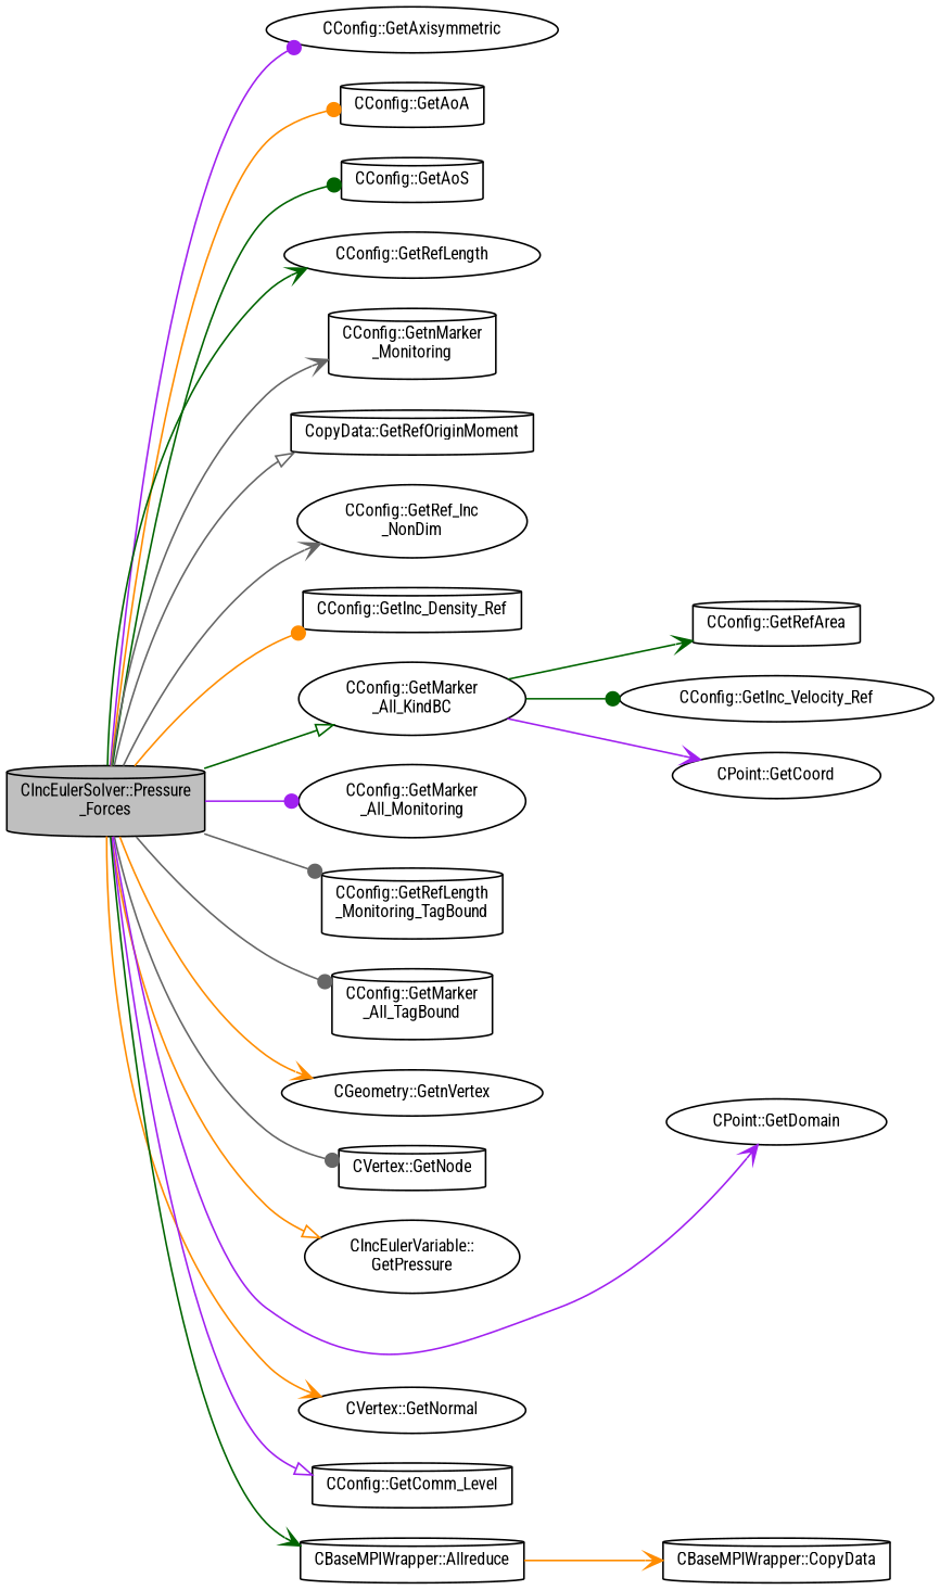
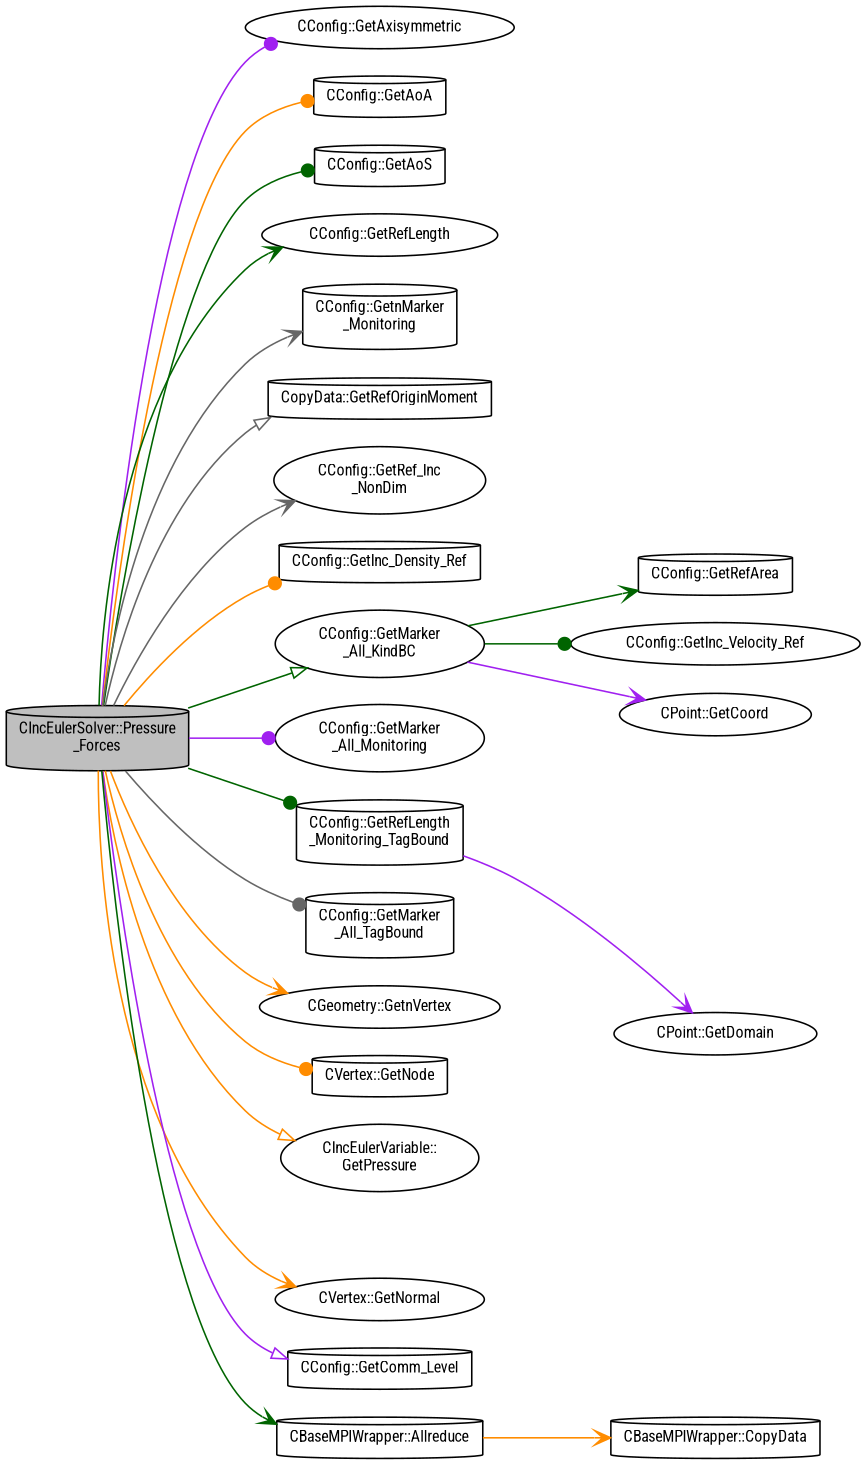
  digraph {
    fontname="Roboto Condensed"
    rankdir=LR
    node [color=black fillcolor=white fontname="Roboto Condensed" fontsize=10 shape=cylinder style=filled]
    edge [arrowhead=vee color=darkorange fontname="Roboto Condensed" fontsize=10 labelfontname=Helvetica labelfontsize=10 style=solid]
    n1 [fillcolor=grey75 fontcolor=black height=0.2 label="CIncEulerSolver::Pressure\l_Forces" width=0.4]
    n2 [height=0.2 label="CConfig::GetAxisymmetric" shape=ellipse width=0.4]
    n3 [height=0.2 label="CConfig::GetAoA" width=0.4]
    n4 [height=0.2 label="CConfig::GetAoS" width=0.4]
    n5 [height=0.2 label="CConfig::GetRefLength" shape=ellipse width=0.4]
    n6 [height=0.2 label="CConfig::GetnMarker\l_Monitoring" width=0.4]
    n7 [height=0.2 label="CopyData::GetRefOriginMoment" width=0.4]
    n8 [height=0.2 label="CConfig::GetRef_Inc\l_NonDim" shape=ellipse width=0.4]
    n9 [height=0.2 label="CConfig::GetInc_Density_Ref" width=0.4]
    n10 [height=0.2 label="CConfig::GetMarker\l_All_KindBC" shape=ellipse width=0.4]
    n11 [height=0.2 label="CConfig::GetMarker\l_All_Monitoring" shape=ellipse width=0.4]
    n12 [height=0.2 label="CConfig::GetRefLength\l_Monitoring_TagBound" width=0.4]
    n13 [height=0.2 label="CConfig::GetMarker\l_All_TagBound" width=0.4]
    n14 [height=0.2 label="CGeometry::GetnVertex" shape=ellipse width=0.4]
    n15 [height=0.2 label="CVertex::GetNode" width=0.4]
    n16 [height=0.2 label="CIncEulerVariable::\lGetPressure" shape=ellipse width=0.4]
    n17 [height=0.2 label="CPoint::GetDomain" shape=ellipse width=0.4]
    n18 [height=0.2 label="CVertex::GetNormal" shape=ellipse width=0.4]
    n19 [height=0.2 label="CConfig::GetComm_Level" width=0.4]
    n20 [height=0.2 label="CBaseMPIWrapper::Allreduce" width=0.4]
    n21 [height=0.2 label="CConfig::GetRefArea" width=0.4]
    n22 [height=0.2 label="CConfig::GetInc_Velocity_Ref" shape=ellipse width=0.4]
    n23 [height=0.2 label="CPoint::GetCoord" shape=ellipse width=0.4]
    n24 [height=0.2 label="CBaseMPIWrapper::CopyData" width=0.4]
    n1 -> n2 [arrowhead=dot color=purple]
    n1 -> n3 [arrowhead=dot]
    n1 -> n4 [arrowhead=dot color=darkgreen]
    n1 -> n5 [color=darkgreen]
    n1 -> n6 [color=gray40]
    n1 -> n7 [arrowhead=onormal color=gray40]
    n1 -> n8 [color=gray40]
    n1 -> n9 [arrowhead=dot]
    n1 -> n10 [arrowhead=onormal color=darkgreen]
    n1 -> n11 [arrowhead=dot color=purple]
-   n1 -> n12 [arrowhead=dot color=gray40]
+   n1 -> n12 [arrowhead=dot color=darkgreen]
    n1 -> n13 [arrowhead=dot color=gray40]
    n1 -> n14
-   n1 -> n15 [arrowhead=dot color=gray40]
+   n1 -> n15 [arrowhead=dot]
    n1 -> n16 [arrowhead=onormal]
-   n1 -> n17 [color=purple]
+   n12 -> n17 [color=purple]
    n1 -> n18
    n1 -> n19 [arrowhead=onormal color=purple]
    n1 -> n20 [color=darkgreen]
    n10 -> n21 [color=darkgreen]
    n10 -> n22 [arrowhead=dot color=darkgreen]
    n10 -> n23 [color=purple]
    n20 -> n24
  }
